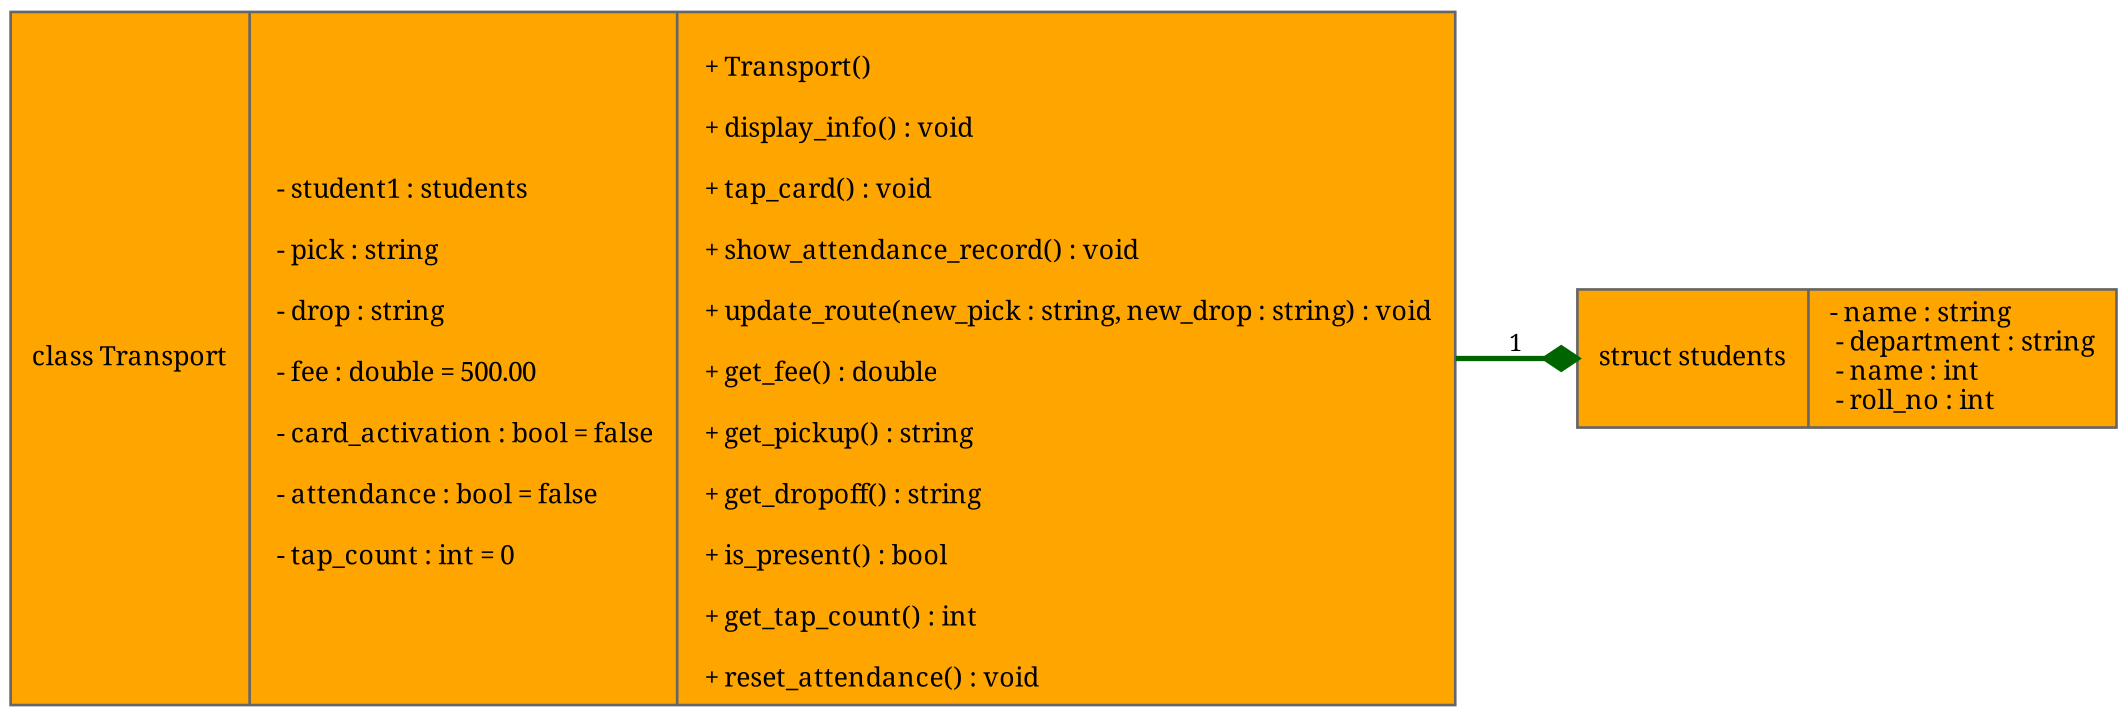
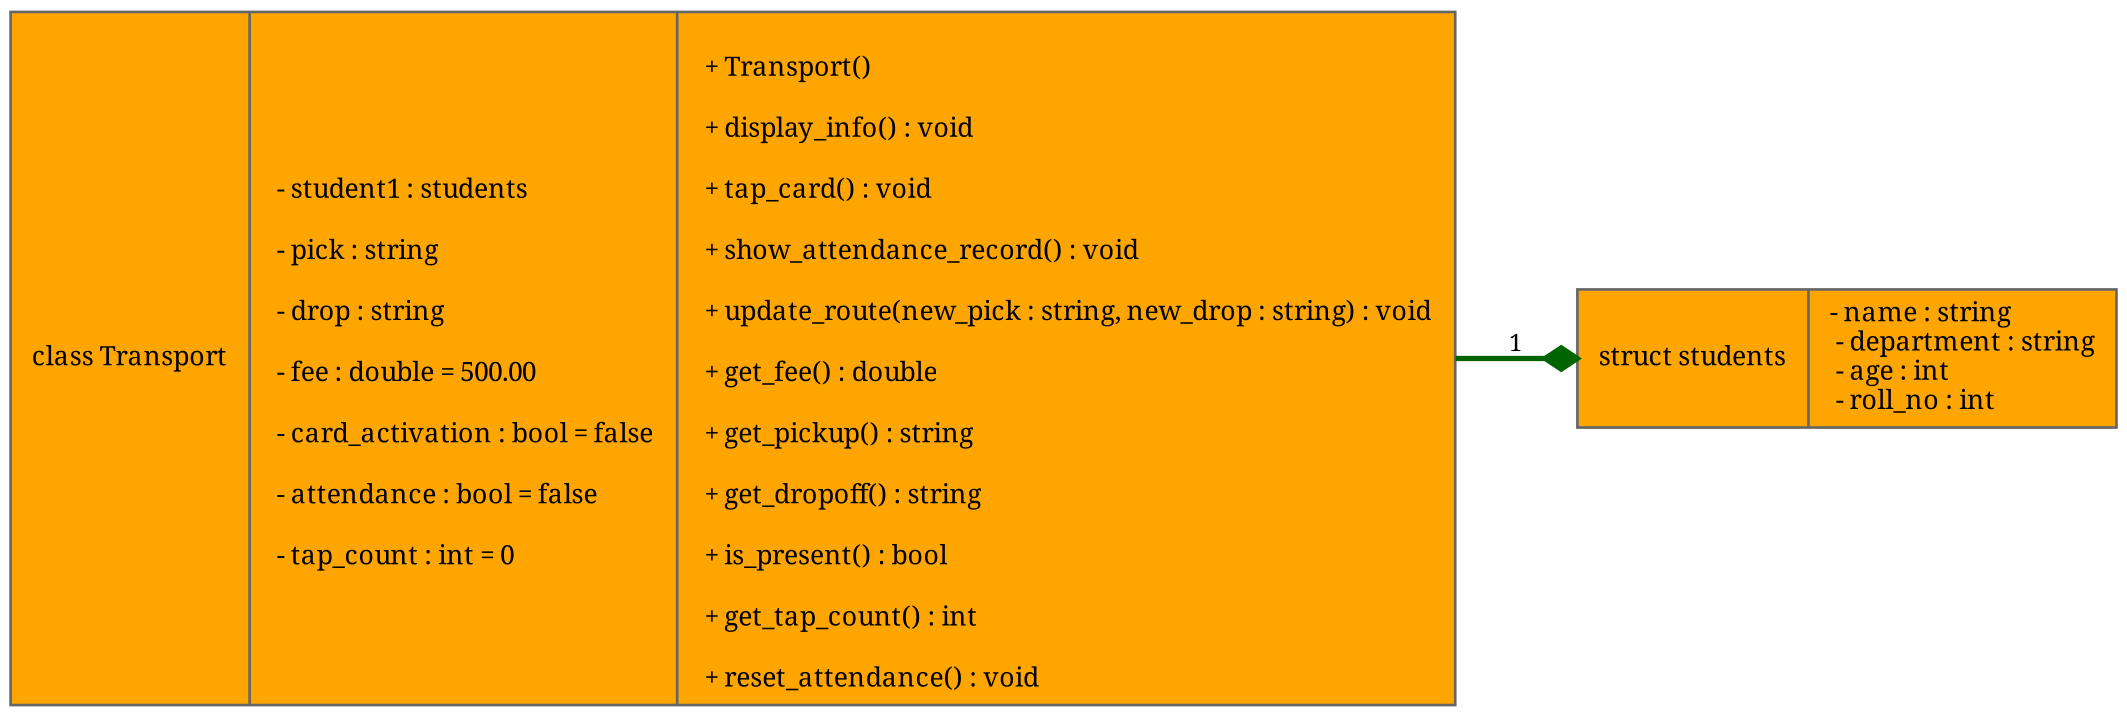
  digraph {
    rankdir=LR
    fontname="Noto Serif"
    node [fillcolor=orange fontname="Noto Serif" fontsize=10 shape=record style=filled color=gray40]
-   n1 [label="{struct students| - name : string\l - department : string\l - name : int\l - roll_no : int\l}"]
+   n1 [label="{struct students| - name : string\l - department : string\l - age : int\l - roll_no : int\l}"]
    n2 [label="{class Transport|\n    - student1 : students\l\n    - pick : string\l\n    - drop : string\l\n    - fee : double = 500.00\l\n    - card_activation : bool = false\l\n    - attendance : bool = false\l\n    - tap_count : int = 0\l|\n    + Transport()\l\n    + display_info() : void\l\n    + tap_card() : void\l\n    + show_attendance_record() : void\l\n    + update_route(new_pick : string, new_drop : string) : void\l\n    + get_fee() : double\l\n    + get_pickup() : string\l\n    + get_dropoff() : string\l\n    + is_present() : bool\l\n    + get_tap_count() : int\l\n    + reset_attendance() : void\l}"]
    n2 -> n1 [arrowhead=diamond fontsize=9 label=" 1 " color=darkgreen style=bold fontname="Noto Serif"]
  }
